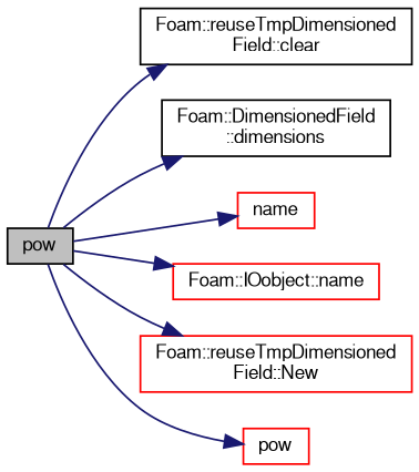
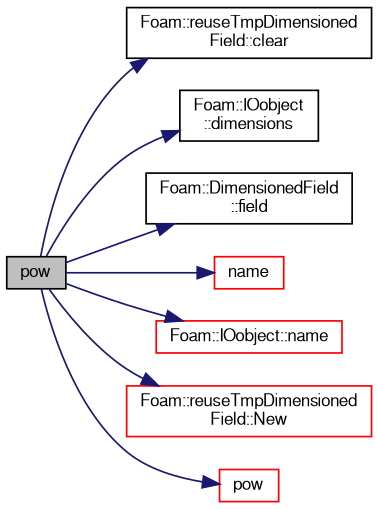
  digraph {
    rankdir=LR
    node [color=black fontname=FreeSans fontsize=10 shape=record]
    edge [color=midnightblue fontname=FreeSans fontsize=10 labelfontname=FreeSans labelfontsize=10 style=solid]
    n1 [fillcolor=grey75 fontcolor=black height=0.2 label=pow style=filled width=0.4]
    n2 [height=0.2 label="Foam::reuseTmpDimensioned\lField::clear" width=0.4]
-   n3 [height=0.2 label="Foam::DimensionedField\l::dimensions" width=0.4]
+   n3 [height=0.2 label="Foam::IOobject\l::dimensions" width=0.4]
+   n4 [height=0.2 label="Foam::DimensionedField\l::field" width=0.4]
    n5 [color=red height=0.2 label=name width=0.4]
    n6 [color=red height=0.2 label="Foam::IOobject::name" width=0.4]
    n7 [color=red height=0.2 label="Foam::reuseTmpDimensioned\lField::New" width=0.4]
    n8 [color=red height=0.2 label=pow width=0.4]
    n1 -> n2
    n1 -> n3
+   n1 -> n4
    n1 -> n5
    n1 -> n6
    n1 -> n7
    n1 -> n8
  }
